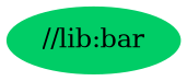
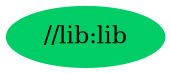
  digraph {
-   n1 [buck_srcs="[Bar.java]" color=springgreen3 label="//lib:bar" style=filled]
+   n1 [buck_srcs="[Bar.java]" color=springgreen3 label="//lib:lib" style=filled]
  }
